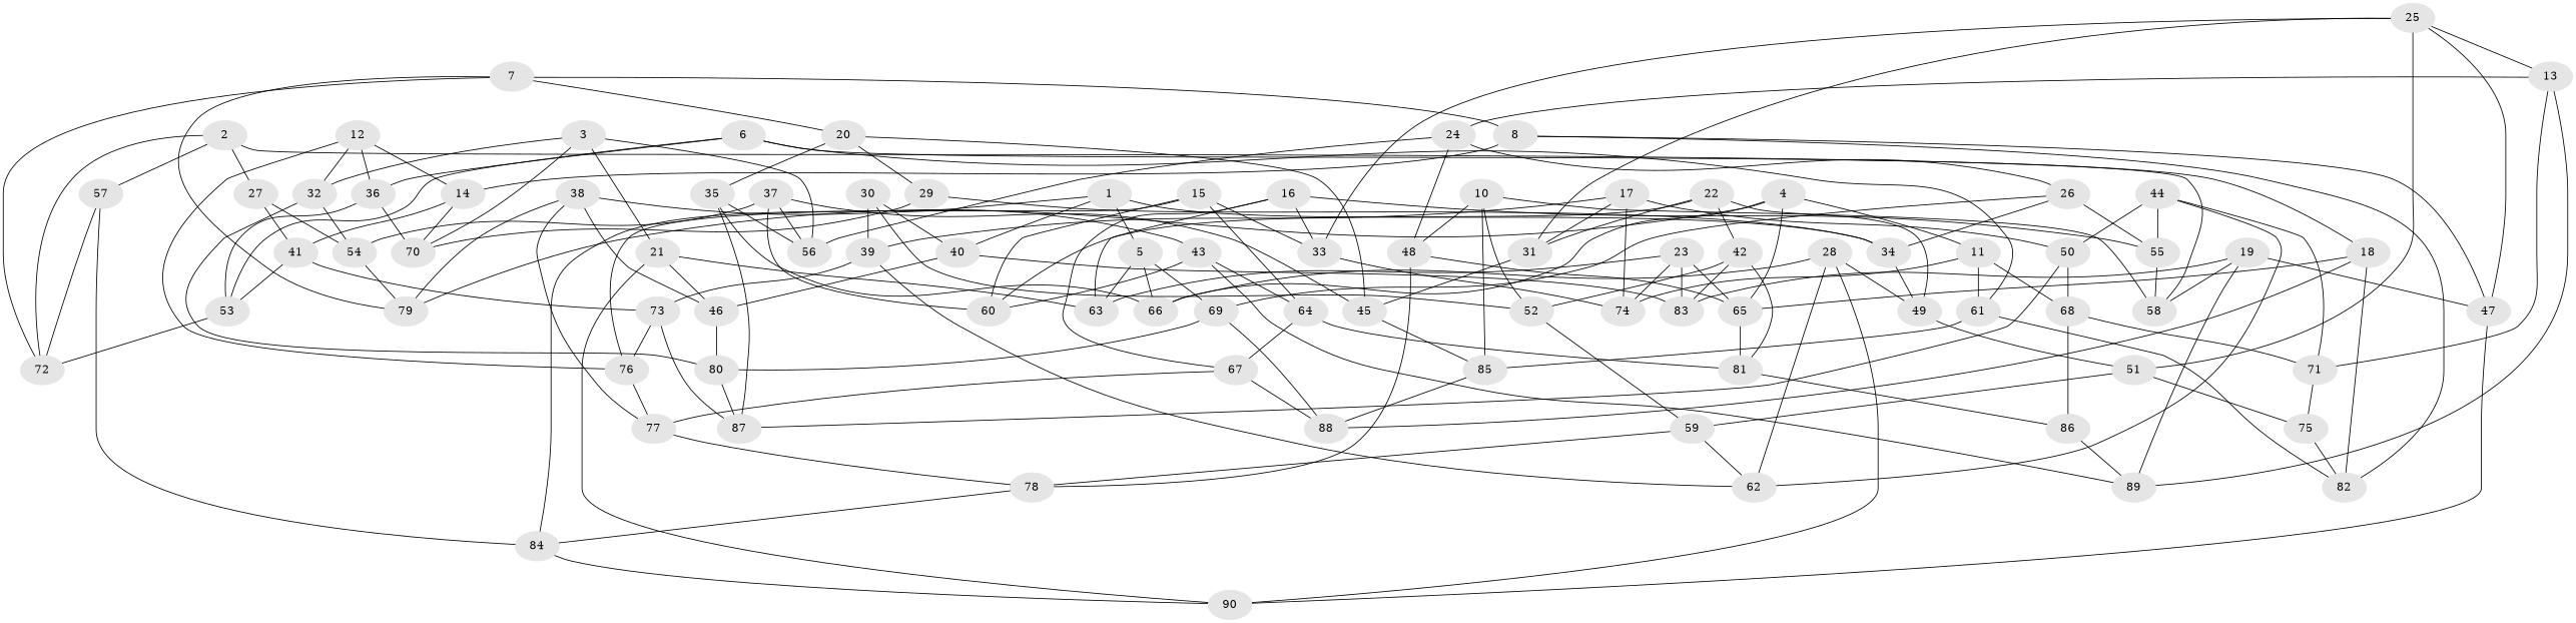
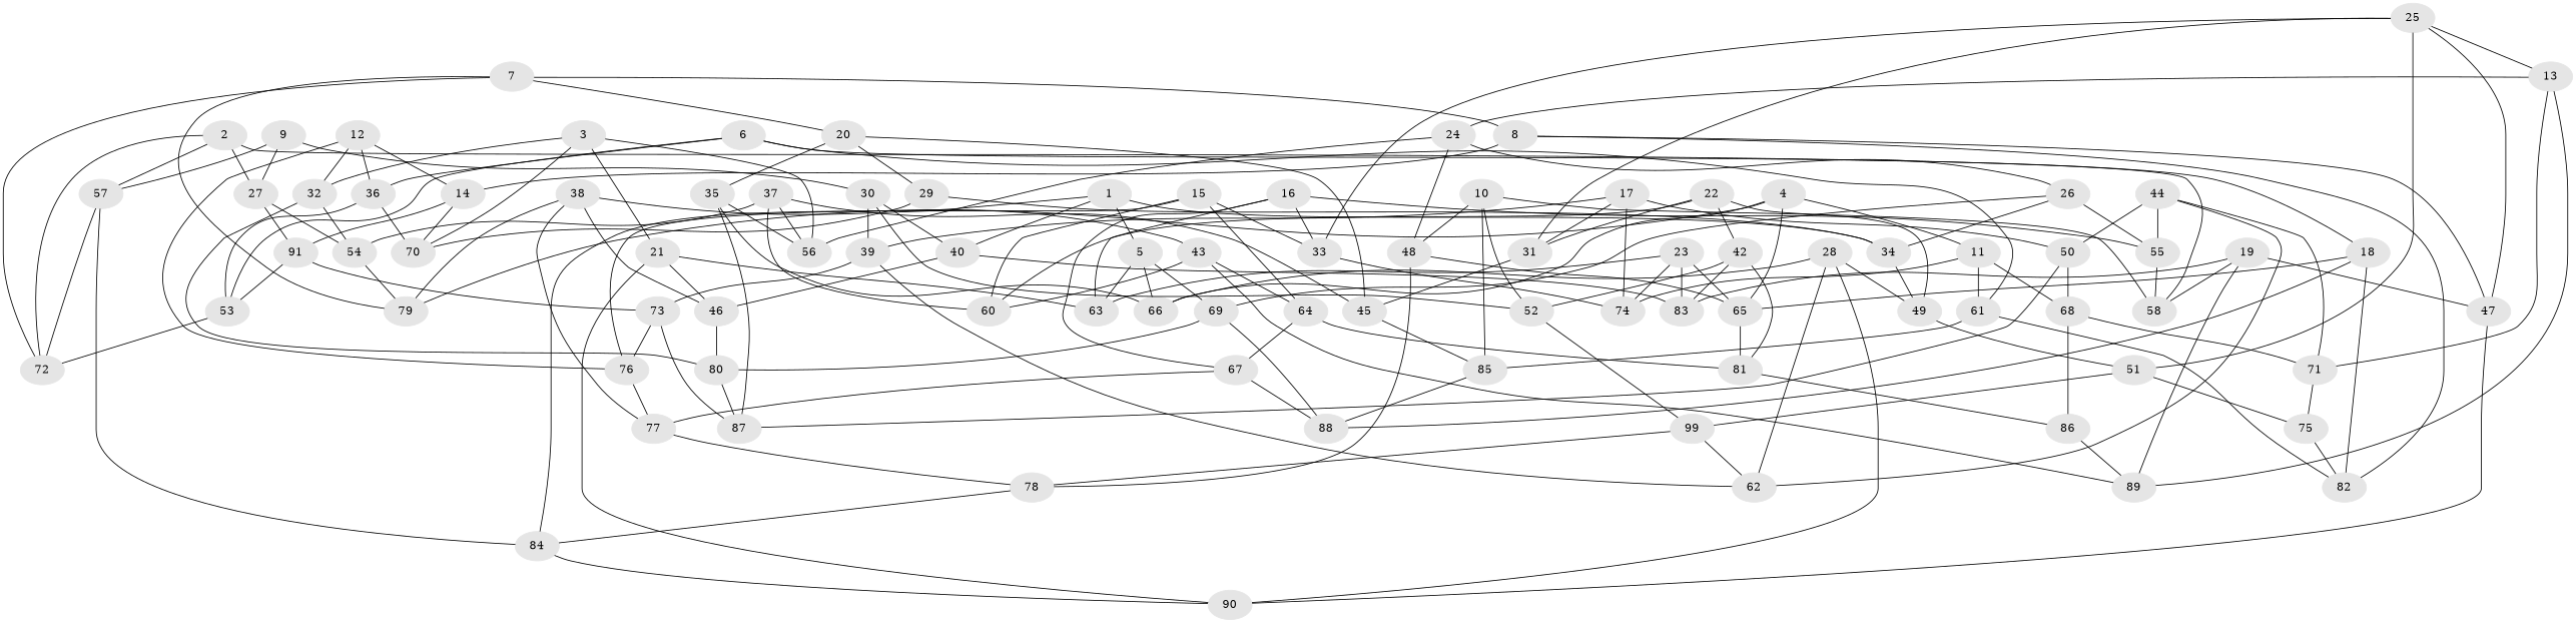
  graph {
    node [color=gray90 style=filled]
    1
    5
    34
    40
    84
    66
    63
    69
    49
    83
    46
    90
    2
    27
    57
    58
    72
-   41
+   41 [label=91]
    54
    3
    21
    32
    56
    70
    80
    4
    11
    65
    79
    61
    68
    74
    81
    88
    6
    18
    36
    53
    82
    85
    7
    8
    20
    14
    47
    29
    35
    45
+   9
    30
    13
    24
    71
    89
    52
    39
    10
    48
    78
-   59
+   59 [label=99]
    86
    12
    76
    77
    26
    75
    73
    15
    33
    60
    64
    67
    16
    55
    17
    31
    50
    62
    87
    19
    22
    42
    51
    23
    25
    28
    37
    38
    43
    44
    1 -- 5
    1 -- 34
    1 -- 40
    1 -- 84
    5 -- 66
    5 -- 63
    5 -- 69
    34 -- 49
    40 -- 83
    40 -- 46
    84 -- 90
    69 -- 80
    69 -- 88
    49 -- 51
    46 -- 80
    2 -- 27
    2 -- 57
    2 -- 58
    2 -- 72
    27 -- 41
    27 -- 54
    57 -- 84
    57 -- 72
    41 -- 53
    41 -- 73
    54 -- 79
    3 -- 21
    3 -- 32
    3 -- 56
    3 -- 70
    21 -- 63
    21 -- 46
    21 -- 90
    32 -- 54
    32 -- 80
    80 -- 87
    4 -- 66
    4 -- 11
    4 -- 65
    4 -- 79
    11 -- 61
    11 -- 68
    11 -- 74
    65 -- 81
    61 -- 82
    61 -- 85
    68 -- 71
    68 -- 86
    81 -- 86
    6 -- 61
    6 -- 18
    6 -- 36
    6 -- 53
    18 -- 65
    18 -- 88
    18 -- 82
    36 -- 70
    36 -- 53
    53 -- 72
    85 -- 88
    7 -- 72
    7 -- 79
    7 -- 8
    7 -- 20
    8 -- 82
    8 -- 14
    8 -- 47
    20 -- 29
    20 -- 35
    20 -- 45
    14 -- 41
    14 -- 70
    47 -- 90
    29 -- 34
    29 -- 70
    35 -- 66
    35 -- 56
    35 -- 87
    45 -- 85
+   9 -- 27
+   9 -- 57
+   9 -- 30
    30 -- 40
    30 -- 52
    30 -- 39
    13 -- 24
    13 -- 71
    13 -- 89
    24 -- 56
    24 -- 48
    24 -- 26
    71 -- 75
    52 -- 59
    39 -- 73
    39 -- 62
    10 -- 58
    10 -- 85
    10 -- 52
    10 -- 48
    48 -- 65
    48 -- 78
    78 -- 84
    59 -- 78
    59 -- 62
    86 -- 89
    12 -- 32
    12 -- 36
    12 -- 14
    12 -- 76
    76 -- 77
    77 -- 78
    26 -- 34
    26 -- 69
    26 -- 55
    75 -- 82
    73 -- 76
    73 -- 87
    15 -- 76
    15 -- 33
    15 -- 60
    15 -- 64
    33 -- 74
    64 -- 81
    64 -- 67
    67 -- 88
    67 -- 77
    16 -- 63
    16 -- 33
    16 -- 67
    16 -- 55
    55 -- 58
    17 -- 74
    17 -- 39
    17 -- 31
    17 -- 50
    31 -- 45
    50 -- 68
    50 -- 87
    19 -- 83
    19 -- 58
    19 -- 47
    19 -- 89
    22 -- 49
    22 -- 60
    22 -- 31
    22 -- 42
    42 -- 83
    42 -- 81
    42 -- 52
    51 -- 59
    51 -- 75
    23 -- 63
    23 -- 83
    23 -- 65
    23 -- 74
    25 -- 47
    25 -- 13
    25 -- 33
    25 -- 31
    25 -- 51
    28 -- 66
    28 -- 49
    28 -- 90
    28 -- 62
    37 -- 54
    37 -- 56
    37 -- 45
    37 -- 60
    38 -- 46
    38 -- 79
    38 -- 77
    38 -- 43
    43 -- 89
    43 -- 60
    43 -- 64
    44 -- 71
    44 -- 55
    44 -- 50
    44 -- 62
  }
